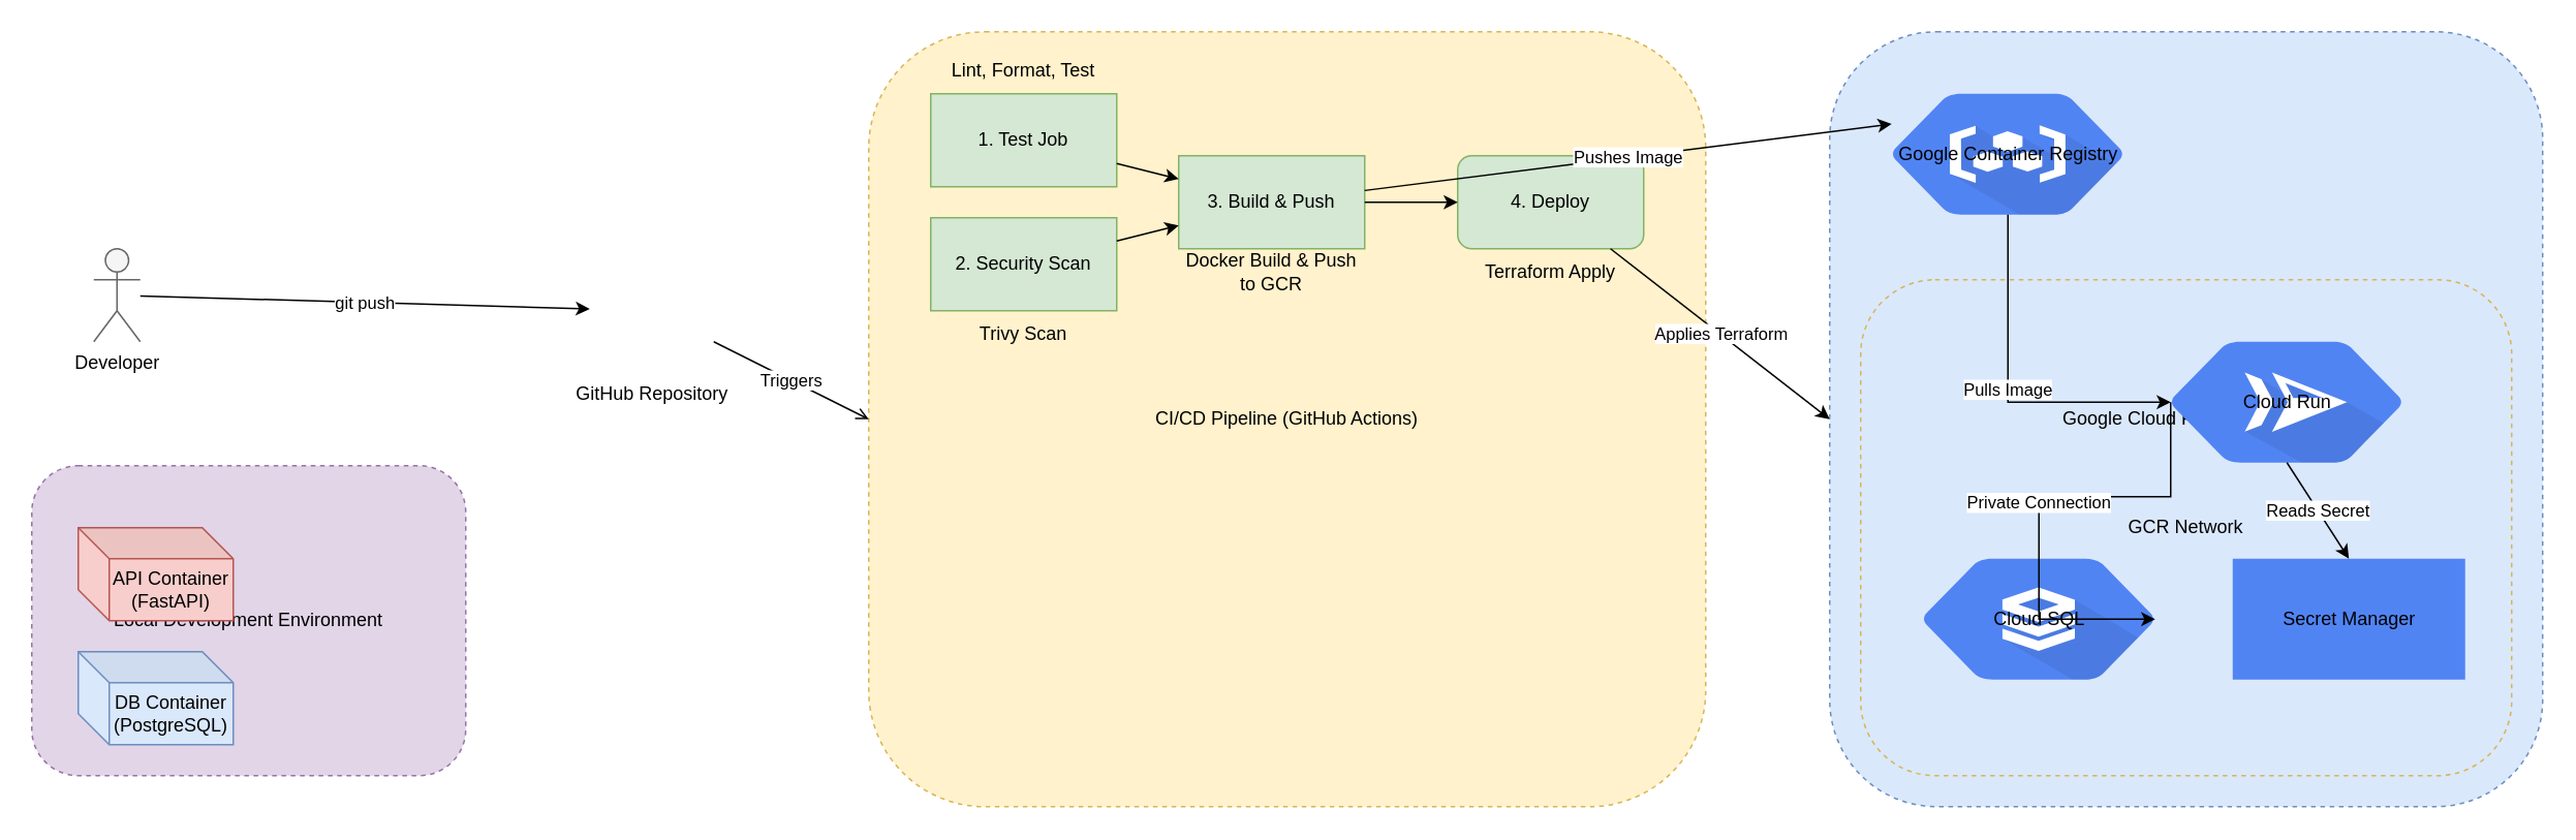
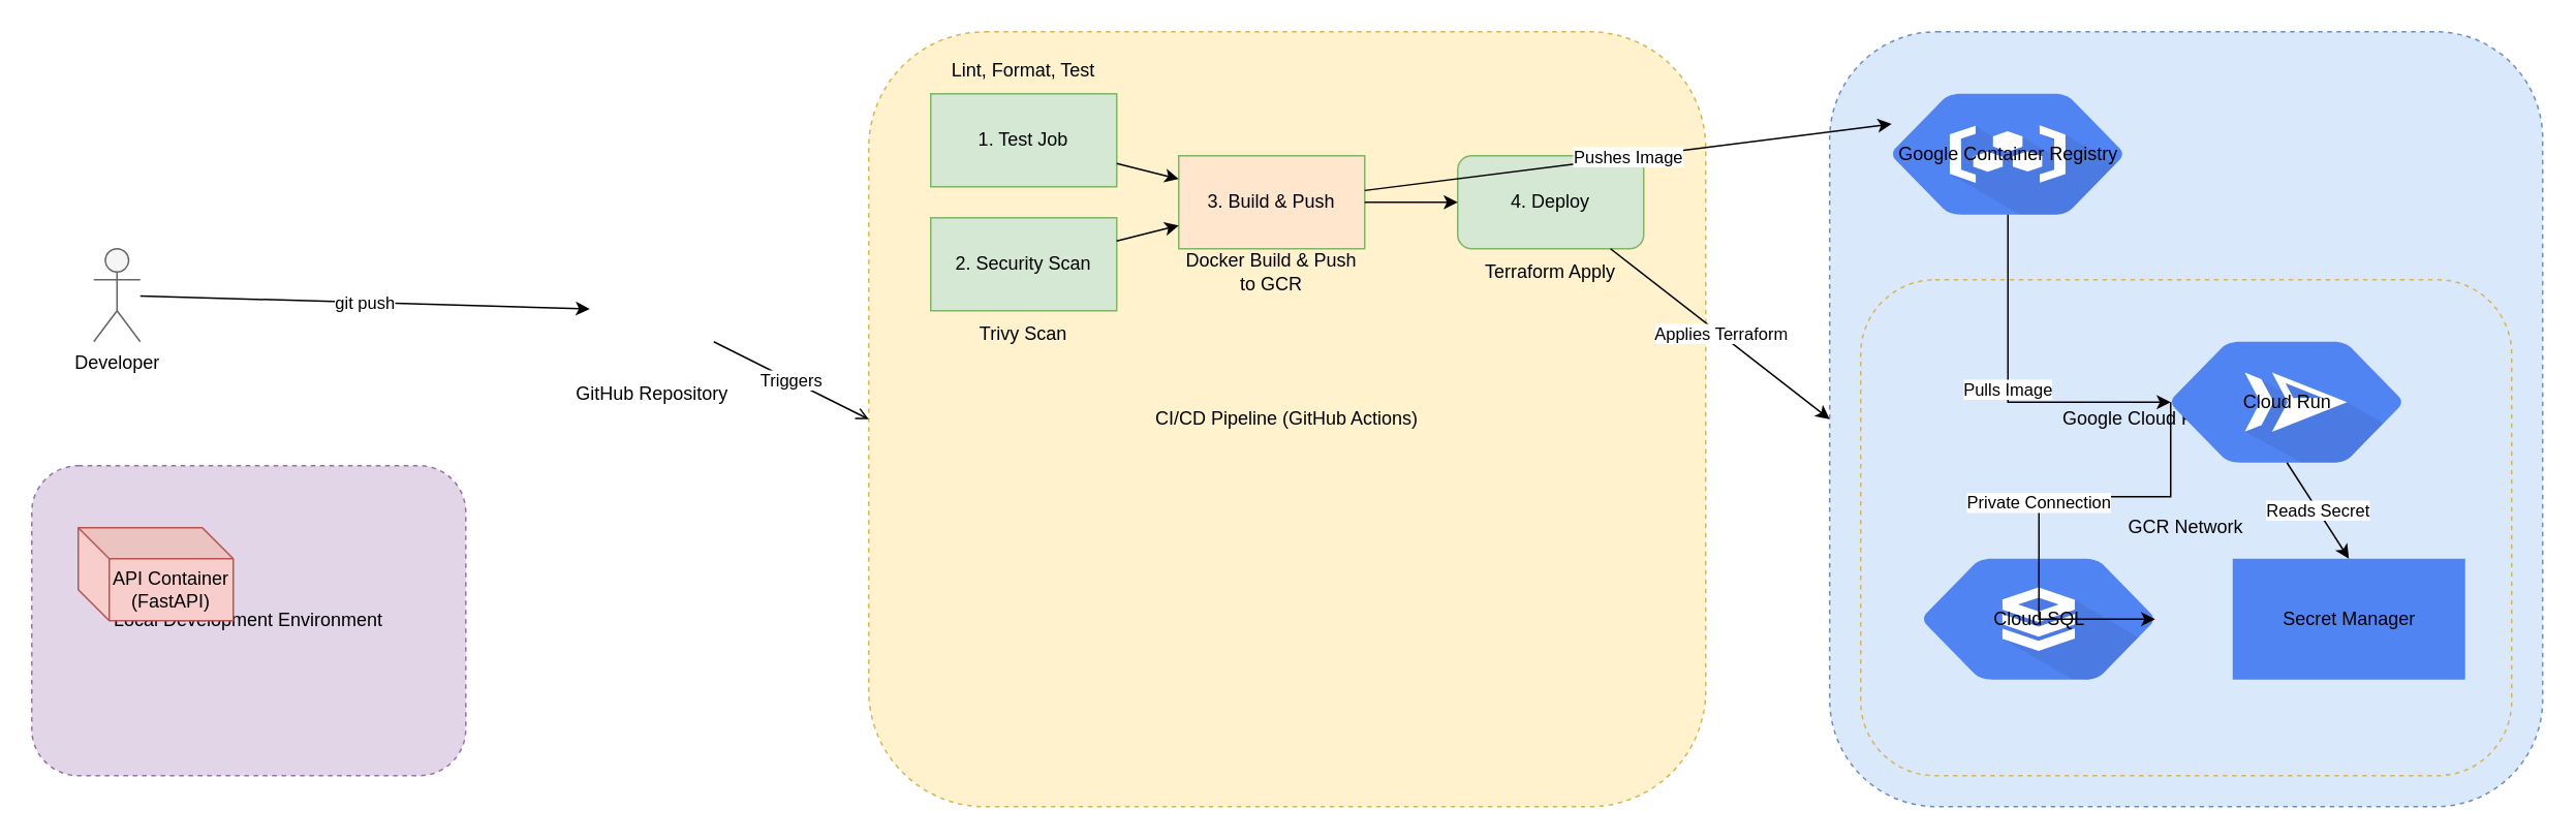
  <mxCell id="0" />
  <mxCell id="1" parent="0" />
  <mxCell id="2" value="Developer" style="shape=umlActor;verticalLabelPosition=bottom;verticalAlign=top;html=1;outlineConnect=0;fillColor=#f5f5f5;strokeColor=#666666;" vertex="1" parent="1"><mxGeometry x="60" y="160" width="30" height="60" as="geometry" /></mxCell>
  <mxCell id="3" value="Local Development Environment" style="rounded=1;whiteSpace=wrap;html=1;dashed=1;fillColor=#e1d5e7;strokeColor=#9673a6;" vertex="1" parent="1"><mxGeometry x="20" y="300" width="280" height="200" as="geometry" /></mxCell>
  <mxCell id="4" value="API Container&lt;br&gt;(FastAPI)" style="shape=cube;whiteSpace=wrap;html=1;boundedLbl=1;backgroundOutline=1;darkOpacity=0.05;fillColor=#f8cecc;strokeColor=#b85450;" vertex="1" parent="1"><mxGeometry x="50" y="340" width="100" height="60" as="geometry" /></mxCell>
- <mxCell id="5" value="DB Container&lt;br&gt;(PostgreSQL)" style="shape=cube;whiteSpace=wrap;html=1;boundedLbl=1;backgroundOutline=1;darkOpacity=0.05;fillColor=#dae8fc;strokeColor=#6c8ebf;" vertex="1" parent="1"><mxGeometry x="50" y="420" width="100" height="60" as="geometry" /></mxCell>
  <mxCell id="6" value="GitHub Repository" style="shape=image;html=1;verticalAlign=top;verticalLabelPosition=bottom;labelBackgroundColor=#ffffff;image=https://cdn-icons-png.flaticon.com/512/25/25231.png" vertex="1" parent="1"><mxGeometry x="380" y="160" width="80" height="80" as="geometry" /></mxCell>
  <mxCell id="7" value="git push" style="endArrow=classic;html=1;rounded=0;" edge="1" parent="1" source="2" target="6"><mxGeometry width="50" height="50" relative="1" as="geometry"><mxPoint x="90" y="190" as="sourcePoint" /><mxPoint x="380" y="200" as="targetPoint" /></mxGeometry></mxCell>
  <mxCell id="8" value="CI/CD Pipeline (GitHub Actions)" style="rounded=1;whiteSpace=wrap;html=1;dashed=1;fillColor=#fff2cc;strokeColor=#d6b656;" vertex="1" parent="1"><mxGeometry x="560" y="20" width="540" height="500" as="geometry" /></mxCell>
  <mxCell id="9" value="Triggers" style="endArrow=open;html=1;rounded=0;entryX=0;entryY=0.5;entryDx=0;entryDy=0;" edge="1" parent="1" source="6" target="8"><mxGeometry width="50" height="50" relative="1" as="geometry"><mxPoint x="460" y="200" as="sourcePoint" /><mxPoint x="560" y="270" as="targetPoint" /></mxGeometry></mxCell>
  <mxCell id="10" value="1. Test Job" style="rounded=0;whiteSpace=wrap;html=1;fillColor=#d5e8d4;strokeColor=#82b366;" vertex="1" parent="1"><mxGeometry x="600" y="60" width="120" height="60" as="geometry" /></mxCell>
  <mxCell id="11" value="2. Security Scan" style="rounded=0;whiteSpace=wrap;html=1;fillColor=#d5e8d4;strokeColor=#82b366;" vertex="1" parent="1"><mxGeometry x="600" y="140" width="120" height="60" as="geometry" /></mxCell>
- <mxCell id="12" value="3. Build &amp; Push" style="rounded=0;whiteSpace=wrap;html=1;fillColor=#d5e8d4;strokeColor=#82b366;" vertex="1" parent="1"><mxGeometry x="760" y="100" width="120" height="60" as="geometry" /></mxCell>
+ <mxCell id="12" value="3. Build &amp; Push" style="rounded=0;whiteSpace=wrap;html=1;fillColor=#ffe6cc;strokeColor=#82b366;" vertex="1" parent="1"><mxGeometry x="760" y="100" width="120" height="60" as="geometry" /></mxCell>
  <mxCell id="13" value="4. Deploy" style="whiteSpace=wrap;html=1;fillColor=#d5e8d4;strokeColor=#82b366;rounded=1;" vertex="1" parent="1"><mxGeometry x="940" y="100" width="120" height="60" as="geometry" /></mxCell>
  <mxCell id="14" value="" style="endArrow=classic;html=1;rounded=0;" edge="1" parent="1" source="10" target="12"><mxGeometry width="50" height="50" relative="1" as="geometry"><mxPoint x="720" y="90" as="sourcePoint" /><mxPoint x="760" y="130" as="targetPoint" /></mxGeometry></mxCell>
  <mxCell id="15" value="" style="endArrow=classic;html=1;rounded=0;" edge="1" parent="1" source="11" target="12"><mxGeometry width="50" height="50" relative="1" as="geometry"><mxPoint x="720" y="170" as="sourcePoint" /><mxPoint x="760" y="130" as="targetPoint" /></mxGeometry></mxCell>
  <mxCell id="16" value="" style="endArrow=classic;html=1;rounded=0;" edge="1" parent="1" source="12" target="13"><mxGeometry width="50" height="50" relative="1" as="geometry"><mxPoint x="880" y="130" as="sourcePoint" /><mxPoint x="940" y="130" as="targetPoint" /></mxGeometry></mxCell>
  <mxCell id="17" value="Google Cloud Platform (GCP)" style="rounded=1;whiteSpace=wrap;html=1;dashed=1;fillColor=#dae8fc;strokeColor=#6c8ebf;" vertex="1" parent="1"><mxGeometry x="1180" y="20" width="460" height="500" as="geometry" /></mxCell>
  <mxCell id="18" value="Pushes Image" style="endArrow=classic;html=1;rounded=0;entryX=0;entryY=0.25;entryDx=0;entryDy=0;" edge="1" parent="1" source="12" target="19"><mxGeometry width="50" height="50" relative="1" as="geometry"><mxPoint x="880" y="130" as="sourcePoint" /><mxPoint x="1220" y="80" as="targetPoint" /></mxGeometry></mxCell>
  <mxCell id="19" value="Google Container Registry" style="shape=mxgraph.gcp2.container_registry;html=1;pointerEvents=1;dashed=0;fillColor=#5184F3;strokeColor=none;strokeWidth=1;" vertex="1" parent="1"><mxGeometry x="1220" y="60" width="150" height="78" as="geometry" /></mxCell>
  <mxCell id="20" value="Applies Terraform" style="endArrow=classic;html=1;rounded=0;entryX=0;entryY=0.5;entryDx=0;entryDy=0;" edge="1" parent="1" source="13" target="17"><mxGeometry width="50" height="50" relative="1" as="geometry"><mxPoint x="1060" y="130" as="sourcePoint" /><mxPoint x="1180" y="270" as="targetPoint" /></mxGeometry></mxCell>
  <mxCell id="21" value="GCR Network" style="rounded=1;whiteSpace=wrap;html=1;dashed=1;fillColor=none;strokeColor=#d6b656;" vertex="1" parent="1"><mxGeometry x="1200" y="180" width="420" height="320" as="geometry" /></mxCell>
  <mxCell id="22" value="Cloud Run" style="shape=mxgraph.gcp2.cloud_run;html=1;pointerEvents=1;dashed=0;fillColor=#5184F3;strokeColor=none;strokeWidth=1;" vertex="1" parent="1"><mxGeometry x="1400" y="220" width="150" height="78" as="geometry" /></mxCell>
  <mxCell id="23" value="Cloud SQL" style="shape=mxgraph.gcp2.cloud_sql;html=1;pointerEvents=1;dashed=0;fillColor=#5184F3;strokeColor=none;strokeWidth=1;" vertex="1" parent="1"><mxGeometry x="1240" y="360" width="150" height="78" as="geometry" /></mxCell>
  <mxCell id="24" value="Secret Manager" style="shape=mxgraph.gcp2.secret_manager;html=1;pointerEvents=1;dashed=0;fillColor=#5184F3;strokeColor=none;strokeWidth=1;" vertex="1" parent="1"><mxGeometry x="1440" y="360" width="150" height="78" as="geometry" /></mxCell>
  <mxCell id="25" value="Pulls Image" style="endArrow=classic;html=1;rounded=0;exitX=0.5;exitY=1;exitDx=0;exitDy=0;entryX=0;entryY=0.5;entryDx=0;entryDy=0;" edge="1" parent="1" source="19" target="22"><mxGeometry width="50" height="50" relative="1" as="geometry"><mxPoint x="1295" y="138" as="sourcePoint" /><mxPoint x="1400" y="259" as="targetPoint" /><Array as="points"><mxPoint x="1295" y="259" /></Array></mxGeometry></mxCell>
  <mxCell id="26" value="Private Connection" style="endArrow=classic;html=1;rounded=0;exitX=0;exitY=0.5;exitDx=0;exitDy=0;entryX=1;entryY=0.5;entryDx=0;entryDy=0;" edge="1" parent="1" source="22" target="23"><mxGeometry width="50" height="50" relative="1" as="geometry"><mxPoint x="1400" y="259" as="sourcePoint" /><mxPoint x="1390" y="399" as="targetPoint" /><Array as="points"><mxPoint x="1400" y="320" /><mxPoint x="1315" y="320" /><mxPoint x="1315" y="399" /></Array></mxGeometry></mxCell>
  <mxCell id="27" value="Reads Secret" style="endArrow=classic;html=1;rounded=0;exitX=0.5;exitY=1;exitDx=0;exitDy=0;entryX=0.5;entryY=0;entryDx=0;entryDy=0;" edge="1" parent="1" source="22" target="24"><mxGeometry width="50" height="50" relative="1" as="geometry"><mxPoint x="1475" y="298" as="sourcePoint" /><mxPoint x="1515" y="360" as="targetPoint" /></mxGeometry></mxCell>
  <mxCell id="28" value="Lint, Format, Test" style="text;html=1;strokeColor=none;fillColor=none;align=center;verticalAlign=middle;whiteSpace=wrap;rounded=0;" vertex="1" parent="1"><mxGeometry x="600" y="30" width="120" height="30" as="geometry" /></mxCell>
  <mxCell id="29" value="Trivy Scan" style="text;html=1;strokeColor=none;fillColor=none;align=center;verticalAlign=middle;whiteSpace=wrap;rounded=0;" vertex="1" parent="1"><mxGeometry x="600" y="200" width="120" height="30" as="geometry" /></mxCell>
  <mxCell id="30" value="Docker Build &amp; Push to GCR" style="text;html=1;strokeColor=none;fillColor=none;align=center;verticalAlign=middle;whiteSpace=wrap;rounded=0;" vertex="1" parent="1"><mxGeometry x="760" y="160" width="120" height="30" as="geometry" /></mxCell>
  <mxCell id="31" value="Terraform Apply" style="text;html=1;strokeColor=none;fillColor=none;align=center;verticalAlign=middle;whiteSpace=wrap;rounded=0;" vertex="1" parent="1"><mxGeometry x="940" y="160" width="120" height="30" as="geometry" /></mxCell>
